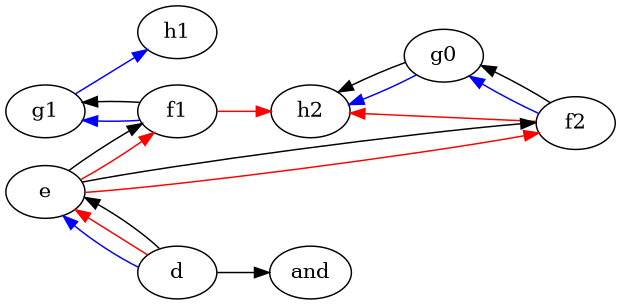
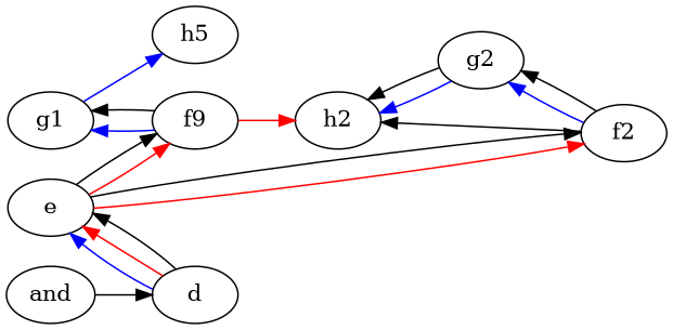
  digraph {
    rankdir=LR
    node [texlbl="\proof{\ix{!\B \vdash \B }\rl{\Pi_R}\ib{\vdash !\B \to \B }}"]
    edge [weight=5]
-   h1 [texlbl="\proof{\rl{\Sigma_{FR}}\ia{\vdash \B }}"]
+   h1 [texlbl="\proof{\rl{\Sigma_{FR}}\ia{\vdash \B }}" label=h5]
    g1 [texlbl="\proof{\ix{\vdash \B }\rl{!w}\ib{!\B \vdash \B }}"]
-   f1
+   f1 [label=f9]
    h2 [texlbl="\proof{\rl{\I}\ia{\B \vdash \B }}"]
-   g2 [texlbl="\proof{\ix{\B^0 \vdash \B^0 }\rl{!d}\ib{!\B^0 \vdash \B^0 }}" label=g0]
+   g2 [texlbl="\proof{\ix{\B^0 \vdash \B^0 }\rl{!d}\ib{!\B^0 \vdash \B^0 }}"]
    f2
    e [texlbl="\proof{\ix{\vdash !\B \to \B }\ix{\vdash !\B \to \B }\rl{\Sigma_L}\ic{\B \vdash !\B \to \B }}"]
    d [texlbl="\proof{\ix{\B \vdash !\B \to \B }\rl{\Pi_R}\ib{\vdash \B \to !\B \to \B }}"]
    and [texlbl="\proof{\ix{\vdash \B \to !\B \to \B }\rl{\text{Assign}}\ib{\text{and} = }}"]
    g1 -> h1 [color=blue weight=1]
    g1 -> f1 [color=blue dir=back]
    f1 -> g1 [weight=1]
    f1 -> h2 [color=red]
    h2 -> g2 [color=blue dir=back]
    g2 -> h2 [weight=1]
    g2 -> f2 [color=blue dir=back]
-   f2 -> h2 [color=red]
+   f2 -> h2 [color=black]
    f2 -> g2 [weight=1]
    e -> f1 [color=red]
    e -> f1 [weight=1]
    e -> f2 [color=red]
    e -> f2 [weight=1]
    e -> d [color=blue dir=back]
    d -> e [color=red]
    d -> e [weight=1]
-   d -> and [weight=1]
+   and -> d [weight=1]
  }
